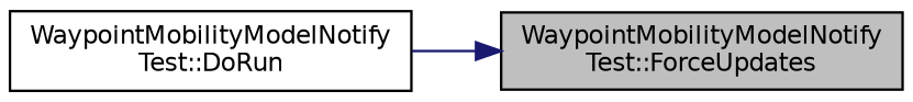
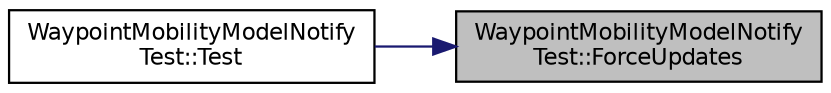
  digraph {
    rankdir=RL
    node [color=black fontname=Helvetica fontsize=10 shape=record style=filled]
    n1 [fillcolor=grey75 fontcolor=black height=0.2 label="WaypointMobilityModelNotify\lTest::ForceUpdates" width=0.4]
-   n2 [fillcolor=white height=0.2 label="WaypointMobilityModelNotify\lTest::DoRun" width=0.4]
+   n2 [fillcolor=white height=0.2 label="WaypointMobilityModelNotify\lTest::Test" width=0.4]
    n1 -> n2 [color=midnightblue dir=back fontname=Helvetica fontsize=10 labelfontname=Helvetica labelfontsize=10 style=solid]
  }
